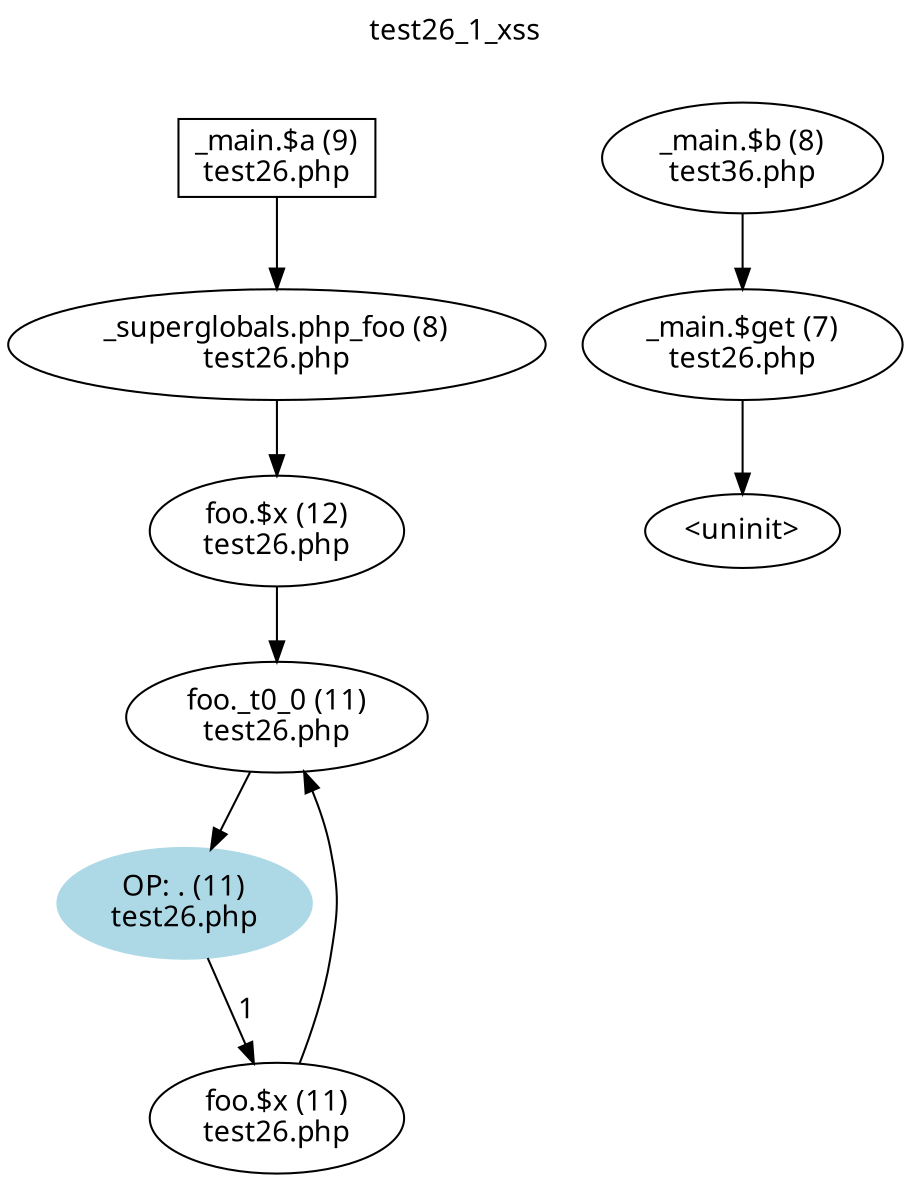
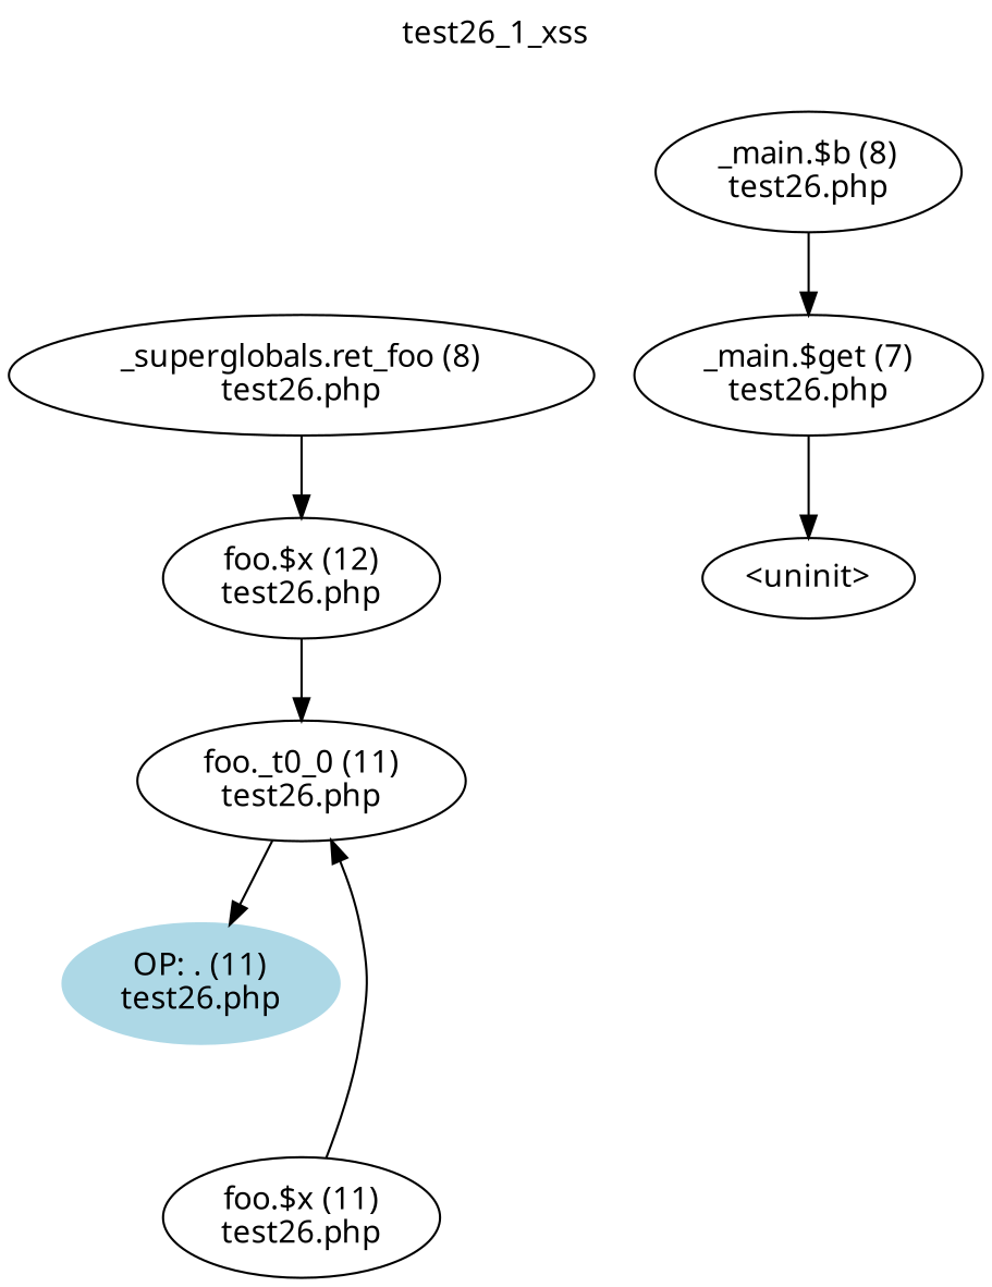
  digraph {
    fontname="Noto Sans"
    label=test26_1_xss
    labelloc=t
    node [fontname="Noto Sans" shape=ellipse]
    edge [fontname="Noto Sans"]
-   n1 [label="_main.$a (9)\ntest26.php" shape=box]
-   n2 [label="_superglobals.php_foo (8)\ntest26.php"]
+   n2 [label="_superglobals.ret_foo (8)\ntest26.php"]
    n3 [label="foo.$x (12)\ntest26.php"]
    n4 [label="foo._t0_0 (11)\ntest26.php"]
    n5 [color=lightblue label="OP: . (11)\ntest26.php" style=filled]
    n6 [label="foo.$x (11)\ntest26.php"]
-   n7 [label="_main.$b (8)\ntest36.php"]
+   n7 [label="_main.$b (8)\ntest26.php"]
    n8 [label="_main.$get (7)\ntest26.php"]
    n9 [label="<uninit>"]
-   n1 -> n2
    n2 -> n3
    n3 -> n4
    n4 -> n5
-   n5 -> n6 [label=1]
    n6 -> n4
    n7 -> n8
    n8 -> n9
  }
